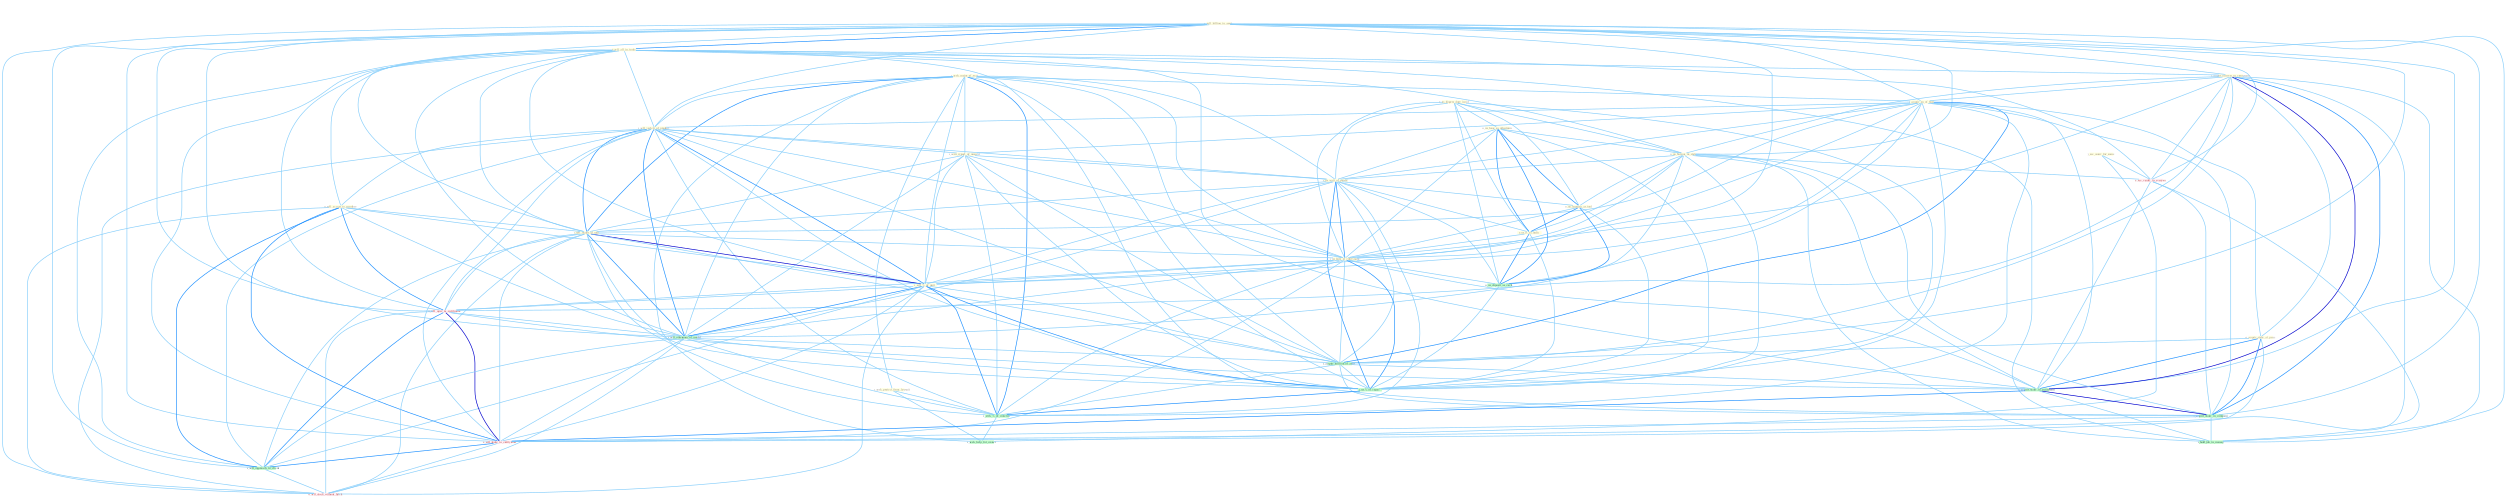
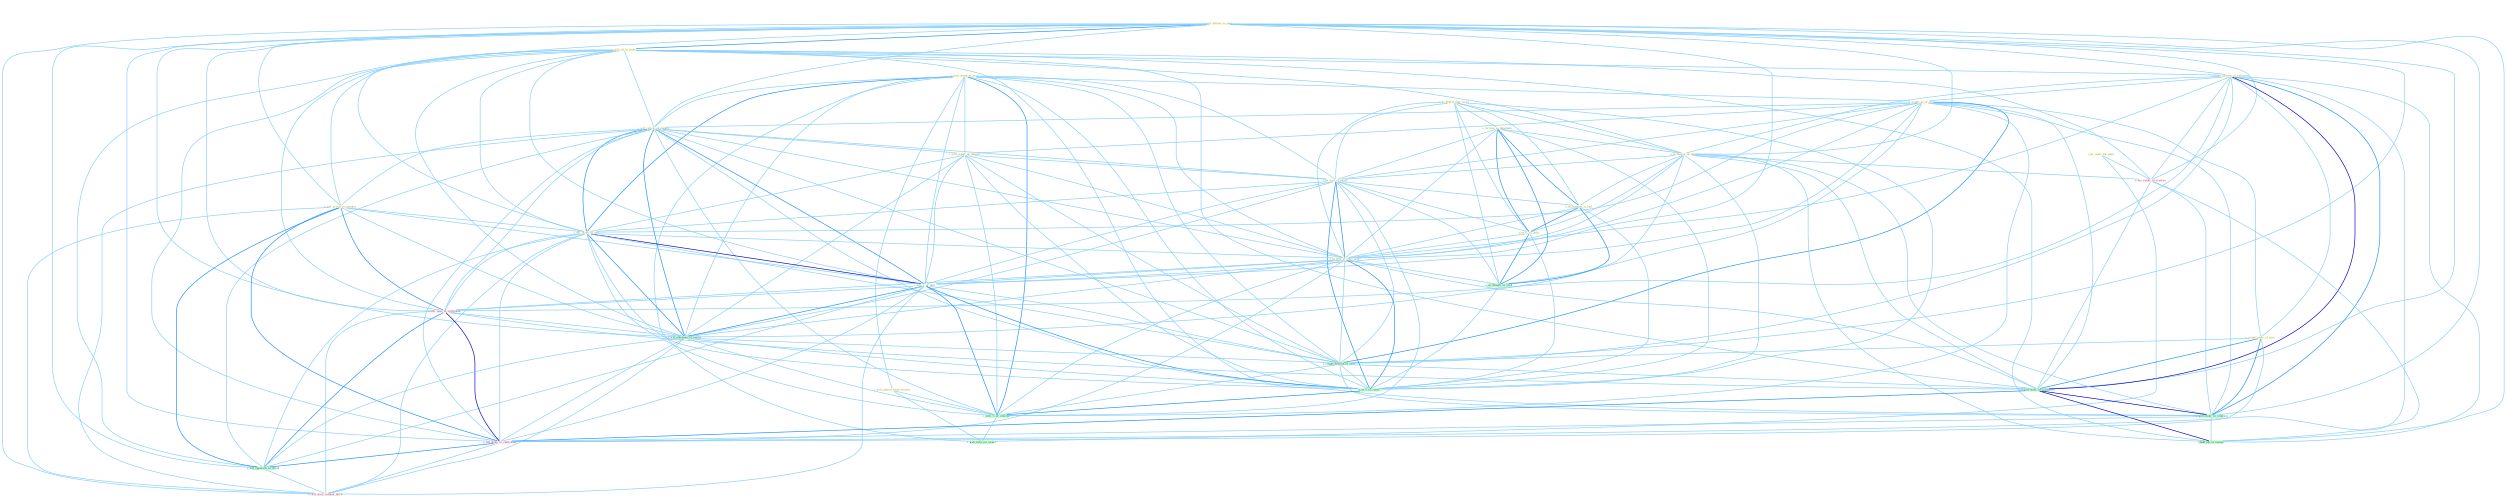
  graph {
    fontname="Playfair Display"
    node [color="#ffffe0" fixedsize=true fontcolor="#8b7d6b" fontname="Playfair Display" fontsize=4 shape=polygon style=filled]
    edge [color="#87cefa" fontname="Playfair Display" w=1]
    "1_sell_billion_in_asset " [height=.06 width=.5]
    "0_sell_all_in_trade " [height=.06 width=.5]
    "1_seek_major_of_seat " [height=.06 width=.5]
    "0_us_dispers_dure_incid " [height=.06 width=.5]
    "1_acquir_interest_in_entitynam " [height=.06 width=.5]
    "1_acquir_on_of_busi " [height=.06 width=.5]
    n7 [height=.06 label="3_see_sourc_for_some" width=.5]
    "1_sell_varieti_of_product " [height=.06 width=.5]
    "0_us_base_as_othernum " [height=.06 width=.5]
    "1_seek_protect_from_lawsuit " [height=.06 width=.5]
    "0_acquir_stake_at_penc " [height=.06 width=.5]
    "0_us_bureau_in_state " [height=.06 width=.5]
    "1_seen_report_of_unawar " [height=.06 width=.5]
    "0_sell_access_to_member " [height=.06 width=.5]
    "1_us_watt_of_power " [height=.06 width=.5]
    "0_us_languag_as_tool " [height=.06 width=.5]
    "1_sell_major_of_unit " [height=.06 width=.5]
    "0_us_it_as_indic " [height=.06 width=.5]
    "1_us_logo_of_entitynam " [height=.06 width=.5]
    "1_sell_%_of_unit " [height=.06 width=.5]
    "0_sell_oper_to_entitynam " [color="#fff0f5" fontcolor="#b22222" height=.06 width=.5]
    "0_see_vaniti_in_everyon " [color="#fff0f5" fontcolor="#b22222" height=.06 width=.5]
    "0_sell_stake_to_entitynam " [color="#fff0f5" fontcolor="#b22222" height=.06 width=.5]
    "0_sell_stock_without_hitch " [color="#fff0f5" fontcolor="#b22222" height=.06 width=.5]
    "1_sell_othernum_of_model " [color="#BDFCC9" fontcolor="#2f4f4f" height=.06 width=.5]
    "1_acquir_million_of_asset " [color="#BDFCC9" fontcolor="#2f4f4f" height=.06 width=.5]
    "1_acquir_stake_in_entitynam " [color="#BDFCC9" fontcolor="#2f4f4f" height=.06 width=.5]
    "1_acquir_stake_in_compani " [color="#BDFCC9" fontcolor="#2f4f4f" height=.06 width=.5]
    "1_sell_approach_to_client " [color="#BDFCC9" fontcolor="#2f4f4f" height=.06 width=.5]
    "1_hold_job_in_manag " [color="#BDFCC9" fontcolor="#2f4f4f" height=.06 width=.5]
    "1_us_%_of_capac " [color="#BDFCC9" fontcolor="#2f4f4f" height=.06 width=.5]
    "1_seek_%_of_concern " [color="#BDFCC9" fontcolor="#2f4f4f" height=.06 width=.5]
    "1_seek_help_for_owner " [color="#BDFCC9" fontcolor="#2f4f4f" height=.06 width=.5]
    "0_us_deposit_as_cach " [color="#BDFCC9" fontcolor="#2f4f4f" height=.06 width=.5]
    subgraph sub_1 {
      "1_sell_billion_in_asset "
      "0_sell_all_in_trade "
      "1_seek_major_of_seat "
      "0_us_dispers_dure_incid "
      "1_acquir_interest_in_entitynam "
      "1_acquir_on_of_busi "
      n7
      "1_sell_varieti_of_product "
      "0_us_base_as_othernum "
      "1_seek_protect_from_lawsuit "
      "0_acquir_stake_at_penc "
      "0_us_bureau_in_state "
      "1_seen_report_of_unawar "
      "0_sell_access_to_member "
      "1_us_watt_of_power "
      "0_us_languag_as_tool "
      "1_sell_major_of_unit "
      "0_us_it_as_indic "
      "1_us_logo_of_entitynam "
      "1_sell_%_of_unit "
    }
    subgraph sub_2 {
      "0_sell_oper_to_entitynam "
      "0_see_vaniti_in_everyon "
      "0_sell_stake_to_entitynam "
      "0_sell_stock_without_hitch "
    }
    "1_sell_billion_in_asset " -- "0_sell_all_in_trade " [color="#1e90ff" w=2]
    "1_sell_billion_in_asset " -- "1_acquir_interest_in_entitynam "
    "1_sell_billion_in_asset " -- "1_sell_varieti_of_product "
    "1_sell_billion_in_asset " -- "0_us_bureau_in_state "
-   "1_sell_billion_in_asset " -- "1_acquir_on_of_busi "
+   "1_sell_billion_in_asset " -- "0_sell_access_to_member "
    "1_sell_billion_in_asset " -- "1_sell_major_of_unit "
    "1_sell_billion_in_asset " -- "1_sell_%_of_unit "
    "1_sell_billion_in_asset " -- "0_sell_oper_to_entitynam "
    "1_sell_billion_in_asset " -- "0_see_vaniti_in_everyon "
    "1_sell_billion_in_asset " -- "0_sell_stake_to_entitynam "
    "1_sell_billion_in_asset " -- "0_sell_stock_without_hitch "
    "1_sell_billion_in_asset " -- "1_sell_othernum_of_model "
    "1_sell_billion_in_asset " -- "1_acquir_million_of_asset "
    "1_sell_billion_in_asset " -- "1_acquir_stake_in_entitynam "
    "1_sell_billion_in_asset " -- "1_acquir_stake_in_compani "
    "1_sell_billion_in_asset " -- "1_sell_approach_to_client "
    "1_sell_billion_in_asset " -- "1_hold_job_in_manag "
    "0_sell_all_in_trade " -- "1_acquir_interest_in_entitynam "
    "0_sell_all_in_trade " -- "1_sell_varieti_of_product "
    "0_sell_all_in_trade " -- "0_us_bureau_in_state "
    "0_sell_all_in_trade " -- "0_sell_access_to_member "
    "0_sell_all_in_trade " -- "1_sell_major_of_unit "
    "0_sell_all_in_trade " -- "1_sell_%_of_unit "
    "0_sell_all_in_trade " -- "0_sell_oper_to_entitynam "
    "0_sell_all_in_trade " -- "0_see_vaniti_in_everyon "
    "0_sell_all_in_trade " -- "0_sell_stake_to_entitynam "
    "0_sell_all_in_trade " -- "1_sell_othernum_of_model "
    "0_sell_all_in_trade " -- "1_acquir_stake_in_entitynam "
    "0_sell_all_in_trade " -- "1_acquir_stake_in_compani "
    "0_sell_all_in_trade " -- "1_sell_approach_to_client "
    "0_sell_all_in_trade " -- "1_hold_job_in_manag "
    "1_seek_major_of_seat " -- "1_acquir_on_of_busi "
    "1_seek_major_of_seat " -- "1_sell_varieti_of_product "
    "1_seek_major_of_seat " -- "1_seek_protect_from_lawsuit "
    "1_seek_major_of_seat " -- "1_seen_report_of_unawar "
    "1_seek_major_of_seat " -- "1_us_watt_of_power "
    "1_seek_major_of_seat " -- "1_sell_major_of_unit " [color="#1e90ff" w=2]
    "1_seek_major_of_seat " -- "1_us_logo_of_entitynam "
    "1_seek_major_of_seat " -- "1_sell_%_of_unit "
    "1_seek_major_of_seat " -- "1_sell_othernum_of_model "
    "1_seek_major_of_seat " -- "1_acquir_million_of_asset "
    "1_seek_major_of_seat " -- "1_us_%_of_capac "
    "1_seek_major_of_seat " -- "1_seek_%_of_concern " [color="#1e90ff" w=2]
    "1_seek_major_of_seat " -- "1_seek_help_for_owner "
    "0_us_dispers_dure_incid " -- "0_us_base_as_othernum "
    "0_us_dispers_dure_incid " -- "0_us_bureau_in_state "
    "0_us_dispers_dure_incid " -- "1_us_watt_of_power "
    "0_us_dispers_dure_incid " -- "0_us_languag_as_tool "
    "0_us_dispers_dure_incid " -- "0_us_it_as_indic "
    "0_us_dispers_dure_incid " -- "1_us_logo_of_entitynam "
    "0_us_dispers_dure_incid " -- "1_us_%_of_capac "
    "0_us_dispers_dure_incid " -- "0_us_deposit_as_cach "
    "1_acquir_interest_in_entitynam " -- "1_acquir_on_of_busi "
    "1_acquir_interest_in_entitynam " -- "0_acquir_stake_at_penc "
    "1_acquir_interest_in_entitynam " -- "0_us_bureau_in_state "
    "1_acquir_interest_in_entitynam " -- "1_us_logo_of_entitynam "
    "1_acquir_interest_in_entitynam " -- "0_sell_oper_to_entitynam "
    "1_acquir_interest_in_entitynam " -- "0_see_vaniti_in_everyon "
    "1_acquir_interest_in_entitynam " -- "0_sell_stake_to_entitynam "
    "1_acquir_interest_in_entitynam " -- "1_acquir_million_of_asset "
    "1_acquir_interest_in_entitynam " -- "1_acquir_stake_in_entitynam " [color="#0000cd" w=3]
    "1_acquir_interest_in_entitynam " -- "1_acquir_stake_in_compani " [color="#1e90ff" w=2]
    "1_acquir_interest_in_entitynam " -- "1_hold_job_in_manag "
    "1_acquir_on_of_busi " -- "1_sell_varieti_of_product "
    "1_acquir_on_of_busi " -- "0_acquir_stake_at_penc "
    "1_acquir_on_of_busi " -- "1_seen_report_of_unawar "
    "1_acquir_on_of_busi " -- "1_us_watt_of_power "
    "1_acquir_on_of_busi " -- "1_sell_major_of_unit "
    "1_acquir_on_of_busi " -- "1_us_logo_of_entitynam "
    "1_acquir_on_of_busi " -- "1_sell_%_of_unit "
    "1_acquir_on_of_busi " -- "1_sell_othernum_of_model "
    "1_acquir_on_of_busi " -- "1_acquir_million_of_asset " [color="#1e90ff" w=2]
    "1_acquir_on_of_busi " -- "1_acquir_stake_in_entitynam "
    "1_acquir_on_of_busi " -- "1_acquir_stake_in_compani "
-   "1_acquir_on_of_busi " -- "1_us_%_of_capac "
    "1_acquir_on_of_busi " -- "1_seek_%_of_concern "
    n7 -- "0_see_vaniti_in_everyon "
    n7 -- "1_seek_help_for_owner "
    "1_sell_varieti_of_product " -- "1_seen_report_of_unawar "
    "1_sell_varieti_of_product " -- "0_sell_access_to_member "
    "1_sell_varieti_of_product " -- "1_us_watt_of_power "
    "1_sell_varieti_of_product " -- "1_sell_major_of_unit " [color="#1e90ff" w=2]
    "1_sell_varieti_of_product " -- "1_us_logo_of_entitynam "
    "1_sell_varieti_of_product " -- "1_sell_%_of_unit " [color="#1e90ff" w=2]
    "1_sell_varieti_of_product " -- "0_sell_oper_to_entitynam "
    "1_sell_varieti_of_product " -- "0_sell_stake_to_entitynam "
    "1_sell_varieti_of_product " -- "0_sell_stock_without_hitch "
    "1_sell_varieti_of_product " -- "1_sell_othernum_of_model " [color="#1e90ff" w=2]
    "1_sell_varieti_of_product " -- "1_acquir_million_of_asset "
    "1_sell_varieti_of_product " -- "1_sell_approach_to_client "
    "1_sell_varieti_of_product " -- "1_us_%_of_capac "
    "1_sell_varieti_of_product " -- "1_seek_%_of_concern "
    "0_us_base_as_othernum " -- "0_us_bureau_in_state "
    "0_us_base_as_othernum " -- "1_us_watt_of_power "
    "0_us_base_as_othernum " -- "0_us_languag_as_tool " [color="#1e90ff" w=2]
    "0_us_base_as_othernum " -- "0_us_it_as_indic " [color="#1e90ff" w=2]
    "0_us_base_as_othernum " -- "1_us_logo_of_entitynam "
    "0_us_base_as_othernum " -- "1_us_%_of_capac "
    "0_us_base_as_othernum " -- "0_us_deposit_as_cach " [color="#1e90ff" w=2]
    "1_seek_protect_from_lawsuit " -- "1_seek_%_of_concern "
    "1_seek_protect_from_lawsuit " -- "1_seek_help_for_owner "
    "0_acquir_stake_at_penc " -- "0_sell_stake_to_entitynam "
    "0_acquir_stake_at_penc " -- "1_acquir_million_of_asset "
    "0_acquir_stake_at_penc " -- "1_acquir_stake_in_entitynam " [color="#1e90ff" w=2]
    "0_acquir_stake_at_penc " -- "1_acquir_stake_in_compani " [color="#1e90ff" w=2]
    "0_us_bureau_in_state " -- "1_us_watt_of_power "
    "0_us_bureau_in_state " -- "0_us_languag_as_tool "
    "0_us_bureau_in_state " -- "0_us_it_as_indic "
    "0_us_bureau_in_state " -- "1_us_logo_of_entitynam "
    "0_us_bureau_in_state " -- "0_see_vaniti_in_everyon "
    "0_us_bureau_in_state " -- "1_acquir_stake_in_entitynam "
    "0_us_bureau_in_state " -- "1_acquir_stake_in_compani "
    "0_us_bureau_in_state " -- "1_hold_job_in_manag "
    "0_us_bureau_in_state " -- "1_us_%_of_capac "
    "0_us_bureau_in_state " -- "0_us_deposit_as_cach "
    "1_seen_report_of_unawar " -- "1_us_watt_of_power "
    "1_seen_report_of_unawar " -- "1_sell_major_of_unit "
    "1_seen_report_of_unawar " -- "1_us_logo_of_entitynam "
    "1_seen_report_of_unawar " -- "1_sell_%_of_unit "
    "1_seen_report_of_unawar " -- "1_sell_othernum_of_model "
    "1_seen_report_of_unawar " -- "1_acquir_million_of_asset "
    "1_seen_report_of_unawar " -- "1_us_%_of_capac "
    "1_seen_report_of_unawar " -- "1_seek_%_of_concern "
    "0_sell_access_to_member " -- "1_sell_major_of_unit "
    "0_sell_access_to_member " -- "1_sell_%_of_unit "
    "0_sell_access_to_member " -- "0_sell_oper_to_entitynam " [color="#1e90ff" w=2]
    "0_sell_access_to_member " -- "0_sell_stake_to_entitynam " [color="#1e90ff" w=2]
    "0_sell_access_to_member " -- "0_sell_stock_without_hitch "
    "0_sell_access_to_member " -- "1_sell_othernum_of_model "
    "0_sell_access_to_member " -- "1_sell_approach_to_client " [color="#1e90ff" w=2]
    "1_us_watt_of_power " -- "0_us_languag_as_tool "
    "1_us_watt_of_power " -- "1_sell_major_of_unit "
    "1_us_watt_of_power " -- "0_us_it_as_indic "
    "1_us_watt_of_power " -- "1_us_logo_of_entitynam " [color="#1e90ff" w=2]
    "1_us_watt_of_power " -- "1_sell_%_of_unit "
    "1_us_watt_of_power " -- "1_sell_othernum_of_model "
    "1_us_watt_of_power " -- "1_acquir_million_of_asset "
    "1_us_watt_of_power " -- "1_us_%_of_capac " [color="#1e90ff" w=2]
    "1_us_watt_of_power " -- "1_seek_%_of_concern "
    "1_us_watt_of_power " -- "0_us_deposit_as_cach "
    "0_us_languag_as_tool " -- "0_us_it_as_indic " [color="#1e90ff" w=2]
    "0_us_languag_as_tool " -- "1_us_logo_of_entitynam "
    "0_us_languag_as_tool " -- "1_us_%_of_capac "
    "0_us_languag_as_tool " -- "0_us_deposit_as_cach " [color="#1e90ff" w=2]
    "1_sell_major_of_unit " -- "1_us_logo_of_entitynam "
    "1_sell_major_of_unit " -- "1_sell_%_of_unit " [color="#0000cd" w=3]
    "1_sell_major_of_unit " -- "0_sell_oper_to_entitynam "
    "1_sell_major_of_unit " -- "0_sell_stake_to_entitynam "
    "1_sell_major_of_unit " -- "0_sell_stock_without_hitch "
    "1_sell_major_of_unit " -- "1_sell_othernum_of_model " [color="#1e90ff" w=2]
    "1_sell_major_of_unit " -- "1_acquir_million_of_asset "
    "1_sell_major_of_unit " -- "1_sell_approach_to_client "
    "1_sell_major_of_unit " -- "1_us_%_of_capac "
    "1_sell_major_of_unit " -- "1_seek_%_of_concern "
    "0_us_it_as_indic " -- "1_us_logo_of_entitynam "
    "0_us_it_as_indic " -- "1_us_%_of_capac "
    "0_us_it_as_indic " -- "0_us_deposit_as_cach " [color="#1e90ff" w=2]
    "1_us_logo_of_entitynam " -- "1_sell_%_of_unit "
    "1_us_logo_of_entitynam " -- "0_sell_oper_to_entitynam "
    "1_us_logo_of_entitynam " -- "0_sell_stake_to_entitynam "
    "1_us_logo_of_entitynam " -- "1_sell_othernum_of_model "
    "1_us_logo_of_entitynam " -- "1_acquir_million_of_asset "
    "1_us_logo_of_entitynam " -- "1_acquir_stake_in_entitynam "
    "1_us_logo_of_entitynam " -- "1_us_%_of_capac " [color="#1e90ff" w=2]
    "1_us_logo_of_entitynam " -- "1_seek_%_of_concern "
    "1_us_logo_of_entitynam " -- "0_us_deposit_as_cach "
    "1_sell_%_of_unit " -- "0_sell_oper_to_entitynam "
    "1_sell_%_of_unit " -- "0_sell_stake_to_entitynam "
    "1_sell_%_of_unit " -- "0_sell_stock_without_hitch "
    "1_sell_%_of_unit " -- "1_sell_othernum_of_model " [color="#1e90ff" w=2]
    "1_sell_%_of_unit " -- "1_acquir_million_of_asset "
    "1_sell_%_of_unit " -- "1_sell_approach_to_client "
    "1_sell_%_of_unit " -- "1_us_%_of_capac " [color="#1e90ff" w=2]
    "1_sell_%_of_unit " -- "1_seek_%_of_concern " [color="#1e90ff" w=2]
    "0_sell_oper_to_entitynam " -- "0_sell_stake_to_entitynam " [color="#0000cd" w=3]
    "0_sell_oper_to_entitynam " -- "0_sell_stock_without_hitch "
    "0_sell_oper_to_entitynam " -- "1_sell_othernum_of_model "
    "0_sell_oper_to_entitynam " -- "1_acquir_stake_in_entitynam "
    "0_sell_oper_to_entitynam " -- "1_sell_approach_to_client " [color="#1e90ff" w=2]
    "0_see_vaniti_in_everyon " -- "1_acquir_stake_in_entitynam "
    "0_see_vaniti_in_everyon " -- "1_acquir_stake_in_compani "
    "0_see_vaniti_in_everyon " -- "1_hold_job_in_manag "
    "0_sell_stake_to_entitynam " -- "0_sell_stock_without_hitch "
    "0_sell_stake_to_entitynam " -- "1_sell_approach_to_client " [color="#1e90ff" w=2]
    "1_sell_othernum_of_model " -- "0_sell_stake_to_entitynam "
    "1_sell_othernum_of_model " -- "0_sell_stock_without_hitch "
    "1_sell_othernum_of_model " -- "1_acquir_million_of_asset "
    "1_sell_othernum_of_model " -- "1_sell_approach_to_client "
    "1_sell_othernum_of_model " -- "1_us_%_of_capac "
    "1_sell_othernum_of_model " -- "1_seek_%_of_concern "
    "1_acquir_million_of_asset " -- "1_acquir_stake_in_entitynam "
    "1_acquir_million_of_asset " -- "1_acquir_stake_in_compani "
    "1_acquir_million_of_asset " -- "1_us_%_of_capac "
    "1_acquir_million_of_asset " -- "1_seek_%_of_concern "
    "1_acquir_stake_in_entitynam " -- "0_sell_stake_to_entitynam " [color="#1e90ff" w=2]
    "1_acquir_stake_in_entitynam " -- "1_acquir_stake_in_compani " [color="#0000cd" w=3]
-   "1_acquir_stake_in_entitynam " -- "1_hold_job_in_manag "
+   "1_acquir_stake_in_entitynam " -- "1_hold_job_in_manag " [color="#0000cd"]
    "1_acquir_stake_in_compani " -- "0_sell_stake_to_entitynam "
    "1_acquir_stake_in_compani " -- "1_hold_job_in_manag "
    "1_sell_approach_to_client " -- "0_sell_stock_without_hitch "
    "1_us_%_of_capac " -- "1_seek_%_of_concern " [color="#1e90ff" w=2]
    "1_seek_%_of_concern " -- "1_seek_help_for_owner "
    "0_us_deposit_as_cach " -- "1_us_%_of_capac "
  }
